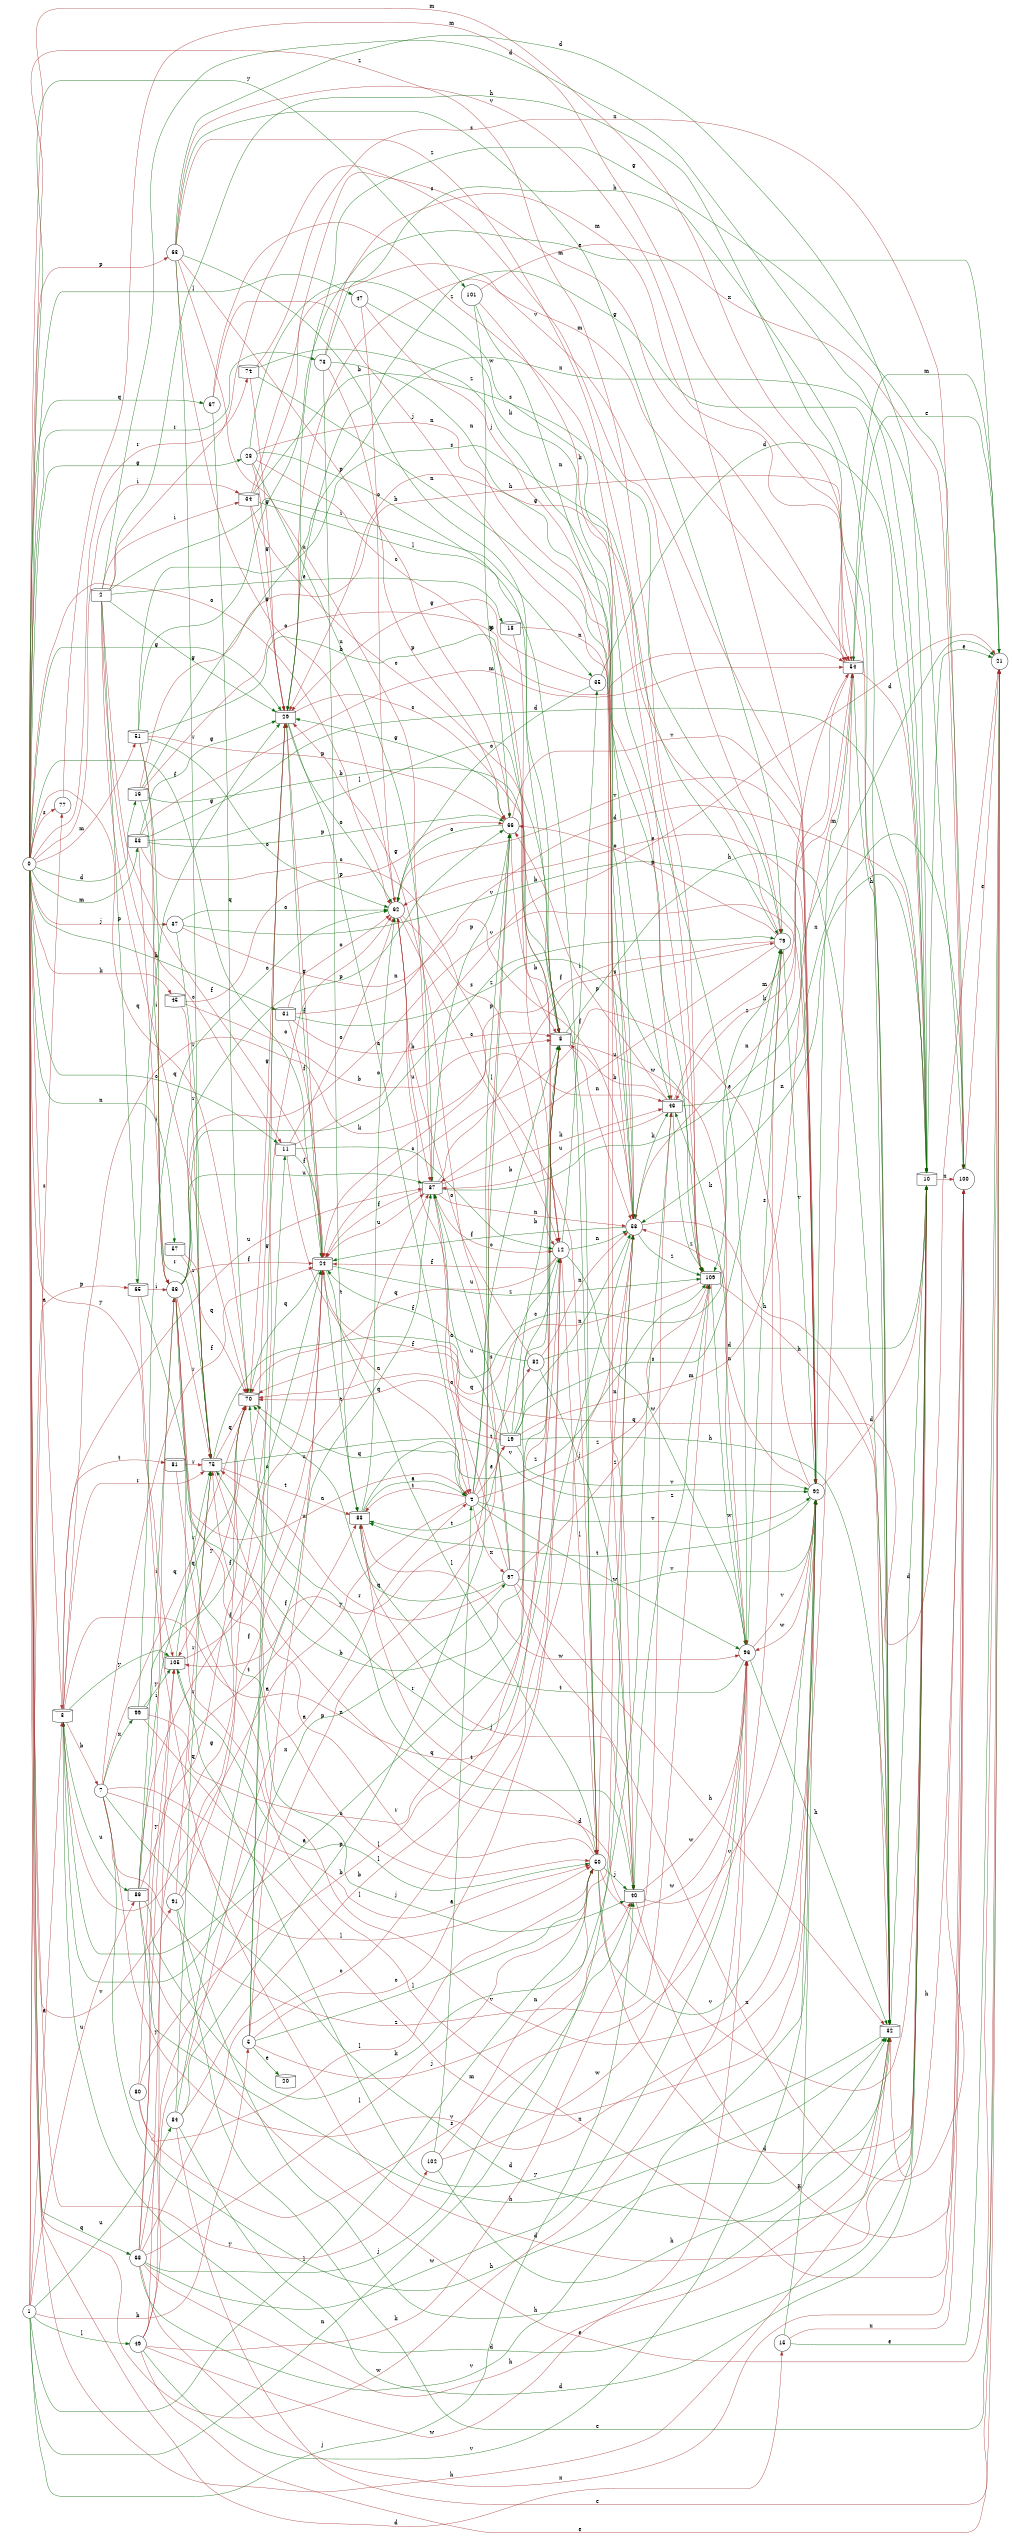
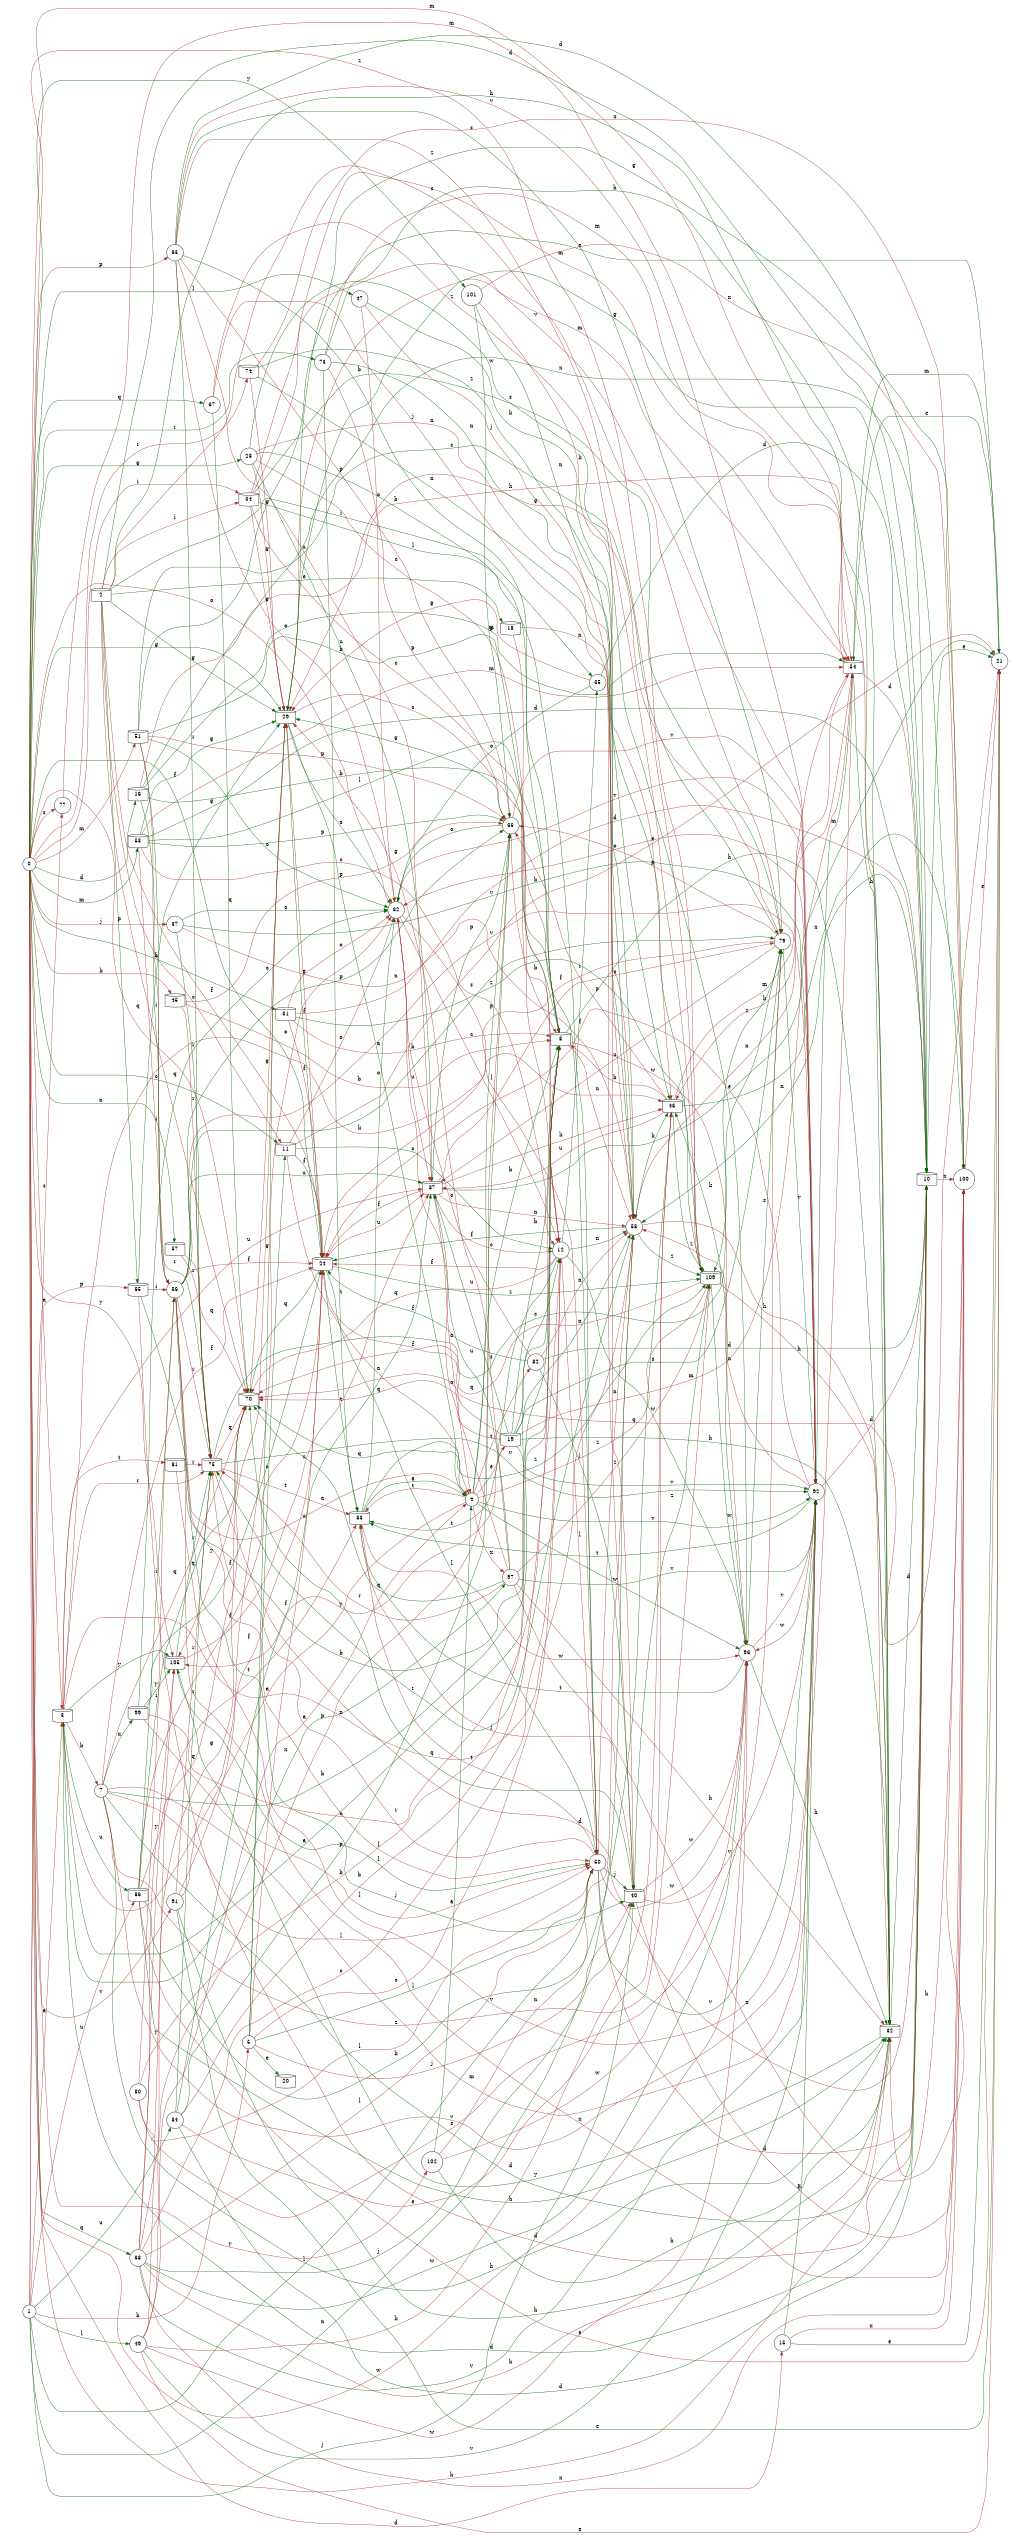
  strict digraph {
    rankdir=LR
    node [shape=circle]
    edge [color=brown]
    3 [shape=cylinder]
    0
    11 [shape=cylinder]
    15
    16 [shape=cylinder]
    24 [shape=cylinder]
    28
    29 [shape=cylinder]
    31 [shape=cylinder]
    32 [shape=cylinder]
    34 [shape=cylinder]
    37
    45 [shape=cylinder]
    47
    51 [shape=cylinder]
    53 [shape=cylinder]
    54 [shape=cylinder]
    57 [shape=cylinder]
    62
    63
    67
    68
    70 [shape=cylinder]
    73
    74 [shape=cylinder]
    77
    91
    96
    101
    102
    105 [shape=cylinder]
    109 [shape=cylinder]
    58
    86 [shape=cylinder]
    n35 [label=10 shape=cylinder]
    7
    46 [shape=cylinder]
    75 [shape=cylinder]
    81 [shape=cylinder]
    87 [shape=cylinder]
    97
    4
    12
    21
    92
    100
    8 [shape=cylinder]
    36
    50
    83 [shape=cylinder]
    79
    66
    40 [shape=cylinder]
    1
    5
    49
    65 [shape=cylinder]
    84
    20 [shape=cylinder]
    2 [shape=cylinder]
    18 [shape=cylinder]
    35
    80
    99 [shape=cylinder]
    19 [shape=cylinder]
    82
    3 -> 105 [color=darkgreen label=y]
    3 -> 58 [label=n]
    3 -> 86 [color=darkgreen label=u]
    3 -> n35 [color=darkgreen label=d]
    3 -> 7 [label=b]
    3 -> 46 [label=k]
    3 -> 75 [label=r]
    3 -> 81 [label=t]
    3 -> 87 [label=u]
    3 -> 97 [color=darkgreen label=x]
    0 -> 3 [label=a]
    0 -> 11 [color=darkgreen label=c]
    0 -> 15 [label=d]
    0 -> 16 [color=darkgreen label=d]
    0 -> 24 [color=darkgreen label=f]
    0 -> 28 [color=darkgreen label=g]
    0 -> 29 [color=darkgreen label=g]
    0 -> 31 [color=darkgreen label=h]
    0 -> 32 [label=h]
    0 -> 34 [label=i]
    0 -> 37 [label=j]
    0 -> 45 [label=k]
    0 -> 47 [color=darkgreen label=l]
    0 -> 51 [label=m]
    0 -> 53 [color=darkgreen label=m]
    0 -> 54 [label=m]
    0 -> 57 [color=darkgreen label=n]
    0 -> 62 [label=o]
    0 -> 63 [label=p]
    0 -> 67 [color=darkgreen label=q]
    0 -> 68 [color=darkgreen label=q]
    0 -> 70 [label=q]
    0 -> 73 [color=darkgreen label=r]
    0 -> 74 [label=r]
    0 -> 77 [label=s]
    0 -> 91 [label=v]
    0 -> 96 [label=w]
    0 -> 101 [color=darkgreen label=y]
    0 -> 102 [label=y]
    0 -> 105 [label=y]
    0 -> 109 [label=z]
    11 -> 24 [color=darkgreen label=f]
    11 -> 62 [label=o]
    11 -> 4 [label=a]
    11 -> 12 [color=darkgreen label=c]
    11 -> 21 [label=e]
    15 -> 21 [color=darkgreen label=e]
    15 -> 92 [color=darkgreen label=v]
    15 -> 100 [label=x]
    16 -> 32 [label=h]
-   16 -> 54 [label=m]
+   16 -> 54 [color=darkgreen label=m]
    16 -> 100 [color=darkgreen label=x]
    16 -> 8 [color=darkgreen label=b]
    16 -> 36 [color=darkgreen label=i]
    24 -> 29 [label=g]
    24 -> 70 [color=darkgreen label=q]
    24 -> 109 [color=darkgreen label=z]
    24 -> 87 [label=u]
    24 -> 50 [color=darkgreen label=l]
    24 -> 83 [color=darkgreen label=t]
    28 -> 29 [label=g]
    28 -> 96 [color=darkgreen label=w]
    28 -> 58 [label=n]
    28 -> 87 [color=darkgreen label=u]
    28 -> 12 [label=c]
    28 -> 8 [color=darkgreen label=b]
    29 -> 24 [color=darkgreen label=f]
    29 -> 54 [label=m]
    29 -> 62 [color=darkgreen label=o]
    29 -> 4 [color=darkgreen label=a]
    29 -> 12 [label=c]
    31 -> 24 [label=f]
    31 -> 62 [label=o]
    31 -> 109 [color=darkgreen label=z]
    31 -> n35 [label=d]
    31 -> 8 [label=b]
    32 -> 105 [color=darkgreen label=y]
    32 -> n35 [color=darkgreen label=d]
    34 -> 29 [label=g]
    34 -> 54 [label=m]
    34 -> 12 [label=c]
    34 -> 92 [label=v]
    34 -> 50 [color=darkgreen label=l]
    34 -> 79 [color=darkgreen label=s]
    37 -> 62 [color=darkgreen label=o]
    37 -> 58 [label=n]
    37 -> 75 [color=darkgreen label=r]
    37 -> 92 [color=darkgreen label=v]
    45 -> 75 [label=r]
    45 -> 8 [label=b]
    45 -> 66 [label=p]
    47 -> 62 [label=o]
    47 -> 46 [color=darkgreen label=k]
    47 -> 40 [label=j]
    51 -> 62 [color=darkgreen label=o]
    51 -> 75 [color=darkgreen label=r]
    51 -> 21 [color=darkgreen label=e]
    51 -> 8 [color=darkgreen label=b]
    51 -> 36 [label=i]
    51 -> 79 [color=darkgreen label=s]
    51 -> 66 [label=p]
    53 -> 29 [color=darkgreen label=g]
    53 -> 54 [label=m]
    53 -> n35 [color=darkgreen label=d]
    53 -> 12 [label=c]
    53 -> 36 [label=i]
    53 -> 50 [color=darkgreen label=l]
    53 -> 66 [color=darkgreen label=p]
    54 -> 32 [color=darkgreen label=h]
    54 -> 58 [label=n]
    54 -> n35 [label=d]
    54 -> 46 [label=k]
    54 -> 21 [color=darkgreen label=e]
    57 -> 70 [label=q]
    57 -> 75 [label=r]
    62 -> 87 [label=u]
    62 -> 12 [label=c]
    62 -> 92 [label=v]
    62 -> 50 [label=l]
    63 -> 62 [label=o]
    63 -> 109 [label=z]
    63 -> n35 [color=darkgreen label=d]
    63 -> 75 [color=darkgreen label=r]
    63 -> 87 [label=u]
    63 -> 92 [label=v]
    63 -> 8 [color=darkgreen label=b]
    63 -> 79 [color=darkgreen label=s]
    63 -> 66 [label=p]
    67 -> 70 [color=darkgreen label=q]
    67 -> 109 [label=z]
    67 -> 40 [label=j]
    68 -> 32 [label=h]
    68 -> 70 [label=q]
    68 -> 96 [color=darkgreen label=w]
    68 -> 105 [label=y]
    68 -> 12 [label=c]
    68 -> 92 [color=darkgreen label=v]
    68 -> 100 [label=x]
    68 -> 50 [label=l]
    68 -> 66 [label=p]
    68 -> 40 [color=darkgreen label=j]
    70 -> 29 [label=g]
    70 -> 105 [label=y]
    73 -> 32 [color=darkgreen label=h]
    73 -> 54 [label=m]
    73 -> 58 [color=darkgreen label=n]
    73 -> 83 [color=darkgreen label=t]
    73 -> 66 [label=p]
    74 -> 29 [label=g]
    74 -> 109 [color=darkgreen label=z]
    74 -> 58 [color=darkgreen label=n]
    74 -> 100 [label=x]
    77 -> 54 [label=m]
    91 -> 24 [label=f]
    91 -> 32 [color=darkgreen label=h]
    91 -> 62 [label=o]
    91 -> 75 [label=r]
    91 -> 21 [color=darkgreen label=e]
    96 -> 32 [color=darkgreen label=h]
    96 -> 46 [color=darkgreen label=k]
    96 -> 92 [label=v]
    96 -> 83 [color=darkgreen label=t]
    96 -> 79 [color=darkgreen label=s]
    101 -> 58 [color=darkgreen label=n]
    101 -> 46 [label=k]
    101 -> 100 [label=x]
    101 -> 66 [color=darkgreen label=p]
    102 -> 32 [color=darkgreen label=h]
    102 -> 96 [label=w]
    102 -> 58 [label=n]
    102 -> 4 [color=darkgreen label=a]
    105 -> 75 [color=darkgreen label=r]
    105 -> 87 [label=u]
    105 -> 50 [color=darkgreen label=l]
    109 -> 32 [label=h]
    109 -> 70 [label=q]
    109 -> 96 [color=darkgreen label=w]
    58 -> 24 [color=darkgreen label=f]
    58 -> 32 [label=h]
    58 -> 109 [color=darkgreen label=z]
    58 -> 46 [color=darkgreen label=k]
    58 -> 75 [color=darkgreen label=r]
    86 -> 24 [label=f]
    86 -> 32 [color=darkgreen label=h]
    86 -> 70 [color=darkgreen label=q]
    86 -> 46 [color=darkgreen label=k]
    86 -> 21 [label=e]
    86 -> 36 [color=darkgreen label=i]
    86 -> 83 [label=t]
    n35 -> 29 [color=darkgreen label=g]
    n35 -> 58 [color=darkgreen label=n]
    n35 -> 21 [color=darkgreen label=e]
    n35 -> 100 [label=x]
    7 -> 24 [label=f]
    7 -> 32 [color=darkgreen label=h]
    7 -> 54 [label=m]
    7 -> 70 [label=q]
    7 -> 109 [label=z]
    7 -> n35 [color=darkgreen label=d]
    7 -> 92 [label=v]
+   7 -> 8 [color=darkgreen label=b]
    7 -> 50 [label=l]
    7 -> 99 [color=darkgreen label=x]
    46 -> 54 [label=m]
    46 -> 109 [color=darkgreen label=z]
    46 -> 87 [label=u]
    46 -> 100 [color=darkgreen label=x]
    46 -> 8 [label=b]
    46 -> 66 [label=p]
    75 -> 70 [label=q]
    75 -> n35 [label=d]
    75 -> 92 [color=darkgreen label=v]
    75 -> 83 [label=t]
    75 -> 79 [color=darkgreen label=s]
    81 -> 75 [label=r]
    81 -> 92 [label=v]
    87 -> 24 [label=f]
    87 -> 58 [label=n]
    87 -> 46 [label=k]
    87 -> 4 [label=a]
    87 -> 12 [label=c]
    87 -> 21 [color=darkgreen label=e]
    87 -> 79 [label=s]
    87 -> 66 [color=darkgreen label=p]
    97 -> 29 [label=g]
    97 -> 32 [label=h]
    97 -> 62 [label=o]
    97 -> 70 [color=darkgreen label=q]
    97 -> 109 [label=z]
    97 -> 75 [label=r]
    97 -> 87 [color=darkgreen label=u]
    97 -> 92 [color=darkgreen label=v]
    97 -> 100 [label=x]
    4 -> 3 [label=a]
    4 -> 70 [color=darkgreen label=q]
    4 -> 96 [color=darkgreen label=w]
    4 -> 109 [label=z]
    4 -> 97 [label=x]
    4 -> 92 [color=darkgreen label=v]
    4 -> 8 [color=darkgreen label=b]
    4 -> 83 [label=t]
    4 -> 66 [color=darkgreen label=p]
    4 -> 19 [label=e]
    4 -> 82 [label=t]
    12 -> 24 [label=f]
    12 -> 70 [label=q]
    12 -> 96 [color=darkgreen label=w]
    12 -> 58 [color=darkgreen label=n]
    12 -> 50 [label=l]
    12 -> 83 [color=darkgreen label=t]
    12 -> 35 [color=darkgreen label=i]
    21 -> 54 [color=darkgreen label=m]
    21 -> 70 [label=q]
    92 -> 24 [label=f]
    92 -> 54 [color=darkgreen label=m]
    92 -> 62 [label=o]
    92 -> 96 [label=w]
    92 -> 58 [label=n]
    92 -> n35 [label=d]
    92 -> 83 [color=darkgreen label=t]
    100 -> 29 [color=darkgreen label=g]
    100 -> 32 [label=h]
    100 -> 21 [label=e]
    8 -> 3 [color=darkgreen label=a]
    8 -> 32 [color=darkgreen label=h]
    8 -> 96 [label=w]
    8 -> 58 [label=n]
    36 -> 24 [label=f]
    36 -> 75 [label=r]
    36 -> 87 [color=darkgreen label=u]
    36 -> 4 [label=a]
    36 -> 92 [label=v]
    36 -> 100 [label=x]
    36 -> 50 [label=l]
    36 -> 79 [color=darkgreen label=s]
    36 -> 66 [color=darkgreen label=p]
    36 -> 40 [color=darkgreen label=j]
    50 -> 96 [label=w]
    50 -> 58 [label=n]
    50 -> n35 [label=d]
    50 -> 75 [label=r]
    50 -> 92 [color=darkgreen label=v]
    50 -> 83 [label=t]
    50 -> 40 [color=darkgreen label=j]
    83 -> 62 [color=darkgreen label=o]
    83 -> 96 [label=w]
    83 -> 109 [color=darkgreen label=z]
    83 -> 4 [color=darkgreen label=a]
    83 -> 40 [label=j]
    79 -> 24 [label=f]
    79 -> 29 [label=g]
    79 -> 109 [color=darkgreen label=z]
    79 -> 87 [label=u]
    79 -> 92 [color=darkgreen label=v]
    79 -> 66 [label=p]
    66 -> 29 [color=darkgreen label=g]
    66 -> 62 [color=darkgreen label=o]
    66 -> 92 [label=v]
    66 -> 8 [label=b]
    40 -> 70 [color=darkgreen label=q]
    40 -> 96 [label=w]
    40 -> 109 [color=darkgreen label=z]
    40 -> 92 [label=v]
    40 -> 100 [label=x]
    1 -> 3 [label=a]
    1 -> 77 [label=s]
    1 -> 58 [color=darkgreen label=n]
    1 -> 86 [label=u]
    1 -> 50 [color=darkgreen label=l]
    1 -> 40 [color=darkgreen label=j]
    1 -> 5 [label=b]
    1 -> 49 [color=darkgreen label=l]
    1 -> 65 [label=p]
    1 -> 84 [color=darkgreen label=u]
    5 -> 11 [color=darkgreen label=c]
    5 -> 24 [label=f]
    5 -> 29 [color=darkgreen label=g]
    5 -> 12 [label=c]
    5 -> 50 [color=darkgreen label=l]
    5 -> 40 [label=j]
    5 -> 20 [color=darkgreen label=e]
    49 -> 29 [label=g]
    49 -> 96 [label=w]
    49 -> 105 [label=y]
    49 -> 46 [label=k]
    49 -> 4 [label=a]
    49 -> 21 [label=e]
    49 -> 92 [color=darkgreen label=v]
    65 -> 29 [color=darkgreen label=g]
    65 -> n35 [label=d]
    65 -> 8 [color=darkgreen label=b]
    65 -> 36 [label=i]
    84 -> n35 [color=darkgreen label=d]
    84 -> 75 [color=darkgreen label=r]
    84 -> 87 [color=darkgreen label=u]
-   84 -> 21 [label=e]
+   84 -> 46 [label=e]
    84 -> 8 [label=b]
    84 -> 66 [color=darkgreen label=p]
    2 -> 11 [label=c]
    2 -> 24 [label=f]
    2 -> 29 [color=darkgreen label=g]
    2 -> 32 [color=darkgreen label=h]
    2 -> 34 [label=i]
    2 -> 70 [label=q]
    2 -> n35 [color=darkgreen label=d]
    2 -> 79 [label=s]
    2 -> 65 [color=darkgreen label=p]
    2 -> 18 [color=darkgreen label=e]
    2 -> 35 [color=darkgreen label=i]
    18 -> 58 [label=n]
    18 -> 8 [label=b]
    35 -> 29 [label=g]
    35 -> 62 [color=darkgreen label=o]
    35 -> n35 [color=darkgreen label=d]
    80 -> 8 [label=b]
    80 -> 36 [label=i]
    80 -> 50 [label=l]
    80 -> 79 [label=s]
    99 -> 24 [color=darkgreen label=f]
    99 -> 62 [color=darkgreen label=o]
    99 -> 105 [color=darkgreen label=y]
    99 -> 12 [label=c]
    99 -> 50 [label=l]
    19 -> 24 [label=f]
    19 -> 32 [color=darkgreen label=h]
    19 -> 54 [label=m]
    19 -> 70 [label=q]
    19 -> 105 [label=y]
    19 -> 58 [color=darkgreen label=n]
    19 -> 87 [color=darkgreen label=u]
    19 -> 12 [color=darkgreen label=c]
    19 -> 92 [color=darkgreen label=v]
    19 -> 8 [color=darkgreen label=b]
    19 -> 79 [color=darkgreen label=s]
    82 -> 24 [color=darkgreen label=f]
    82 -> 62 [label=o]
    82 -> 58 [label=n]
    82 -> n35 [color=darkgreen label=d]
    82 -> 40 [color=darkgreen label=j]
  }
